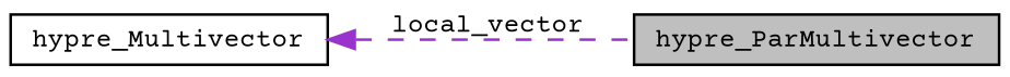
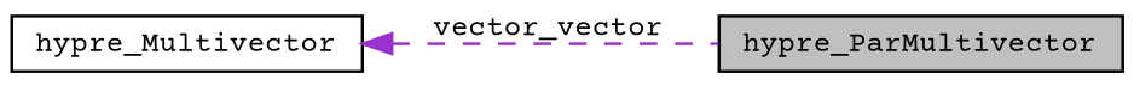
  digraph {
    rankdir=LR
    fontname="Courier Prime"
    node [color=black fontname="Courier Prime" fontsize=10 shape=record style=filled]
    n1 [fillcolor=grey75 fontcolor=black height=0.2 label=hypre_ParMultivector width=0.4]
    n2 [fillcolor=white height=0.2 label=hypre_Multivector width=0.4]
-   n2 -> n1 [color=darkorchid3 dir=back fontname="Courier Prime" fontsize=10 label=" local_vector" labelfontname=Helvetica labelfontsize=10 style=dashed]
+   n2 -> n1 [color=darkorchid3 dir=back fontname="Courier Prime" fontsize=10 label=" vector_vector" labelfontname=Helvetica labelfontsize=10 style=dashed]
  }
